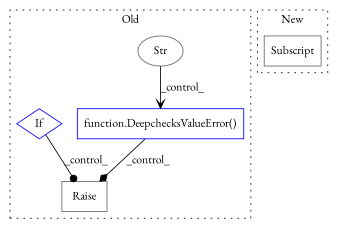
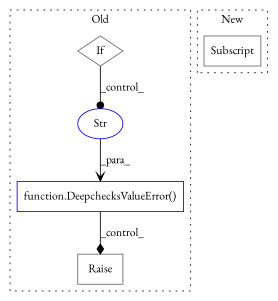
  digraph {
    fontname="EB Garamond"
    node [color=gray40 fontname="EB Garamond" shape=box]
    edge [fontname="EB Garamond"]
    n1 [a=75 color=blue l="42,18" label="function.DeepchecksValueError()" s="3968,4120"]
-   n2 [a=66 l=110 label=Str s=4010 shape=ellipse]
+   n2 [a=66 color=blue l=110 label=Str s=4010 shape=ellipse]
    n3 [a=91 l=6 label=Raise s=3962]
-   n4 [a=96 color=blue l=3 label=If s=3502 shape=diamond]
+   n4 [a=96 l=3 label=If s=3502 shape=diamond]
    n5 [a=63 l="35,0" label=Subscript s="3195,0"]
    subgraph cluster_1 {
      label=Old
      style=dotted
      n1
      n2
      n3
      n4
    }
    subgraph cluster_2 {
      label=New
      style=dotted
      n5
    }
    n1 -> n3 [arrowhead=diamond label=_control_]
-   n2 -> n1 [arrowhead=vee label=_control_]
-   n4 -> n3 [arrowhead=dot label=_control_]
+   n2 -> n1 [arrowhead=vee label=_para_]
+   n4 -> n2 [arrowhead=dot label=_control_]
  }
